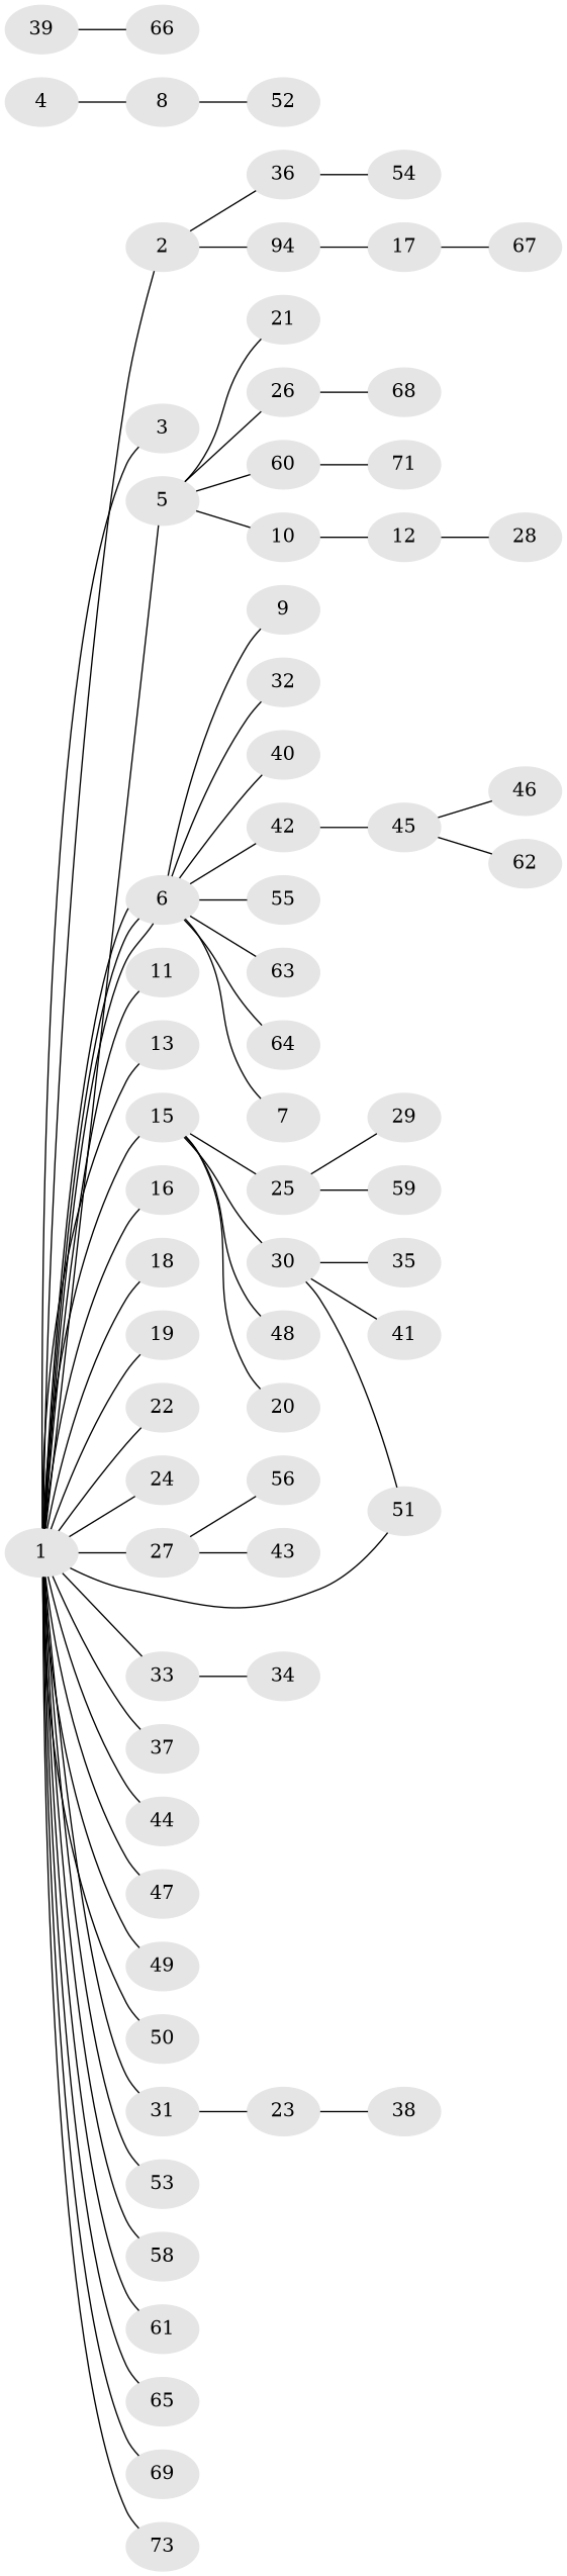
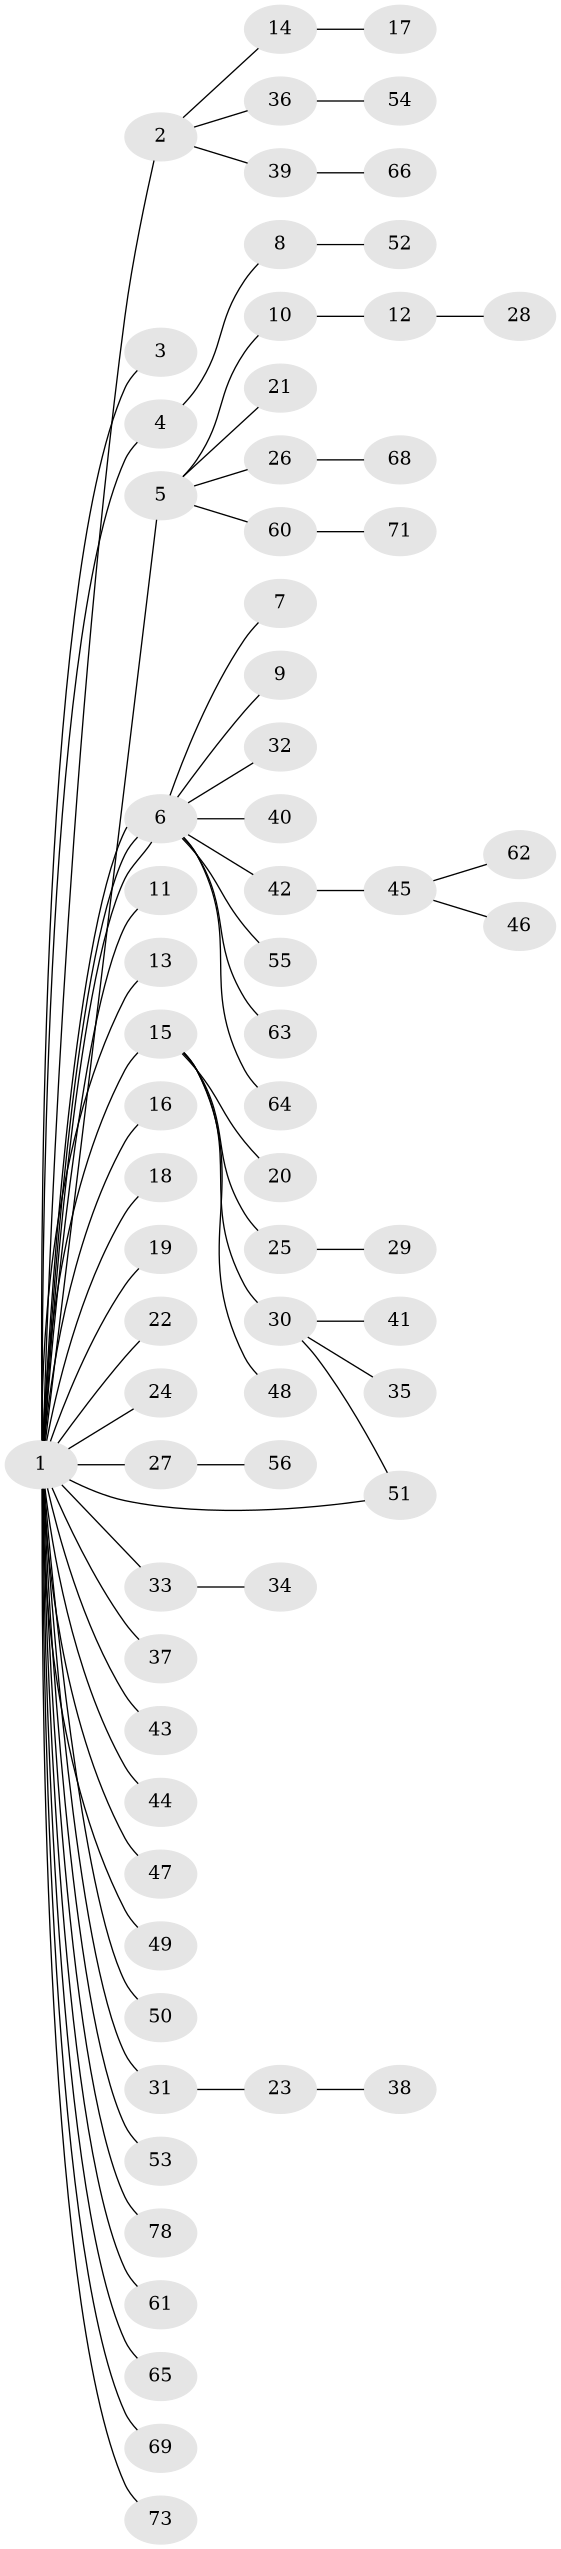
  graph {
    rankdir=LR
    node [color=gray90 style=filled]
    1
    2
    3
    4
    5
    6
    11
    13
    15
    16
    18
    19
    22
    24
    27
    31
    33
    37
    43
    44
    47
    49
    50
    51
    53
-   58
+   58 [label=78]
    61
    65
    69
    n30 [label=73]
-   14 [label=94]
+   14
    36
    39
    8
    10
    21
    26
    60
    7
    9
    32
    40
    42
    55
    63
    64
    20
    25
    30
    48
    23
    38
    56
    34
    17
    54
    66
    52
    12
    68
    71
    45
    28
-   67
    29
-   59
    35
    41
    46
    62
    1 -- 2
    1 -- 3
+   1 -- 4
    1 -- 5
    1 -- 6
    1 -- 6
    1 -- 6
    1 -- 11
    1 -- 13
    1 -- 15
    1 -- 16
    1 -- 18
    1 -- 19
    1 -- 22
    1 -- 24
    1 -- 27
    1 -- 31
    1 -- 33
    1 -- 37
-   27 -- 43
+   1 -- 43
    1 -- 44
    1 -- 47
    1 -- 49
    1 -- 50
    1 -- 51
    1 -- 53
    1 -- 58
    1 -- 61
    1 -- 65
    1 -- 69
    1 -- n30
    2 -- 14
    2 -- 36
+   2 -- 39
    4 -- 8
    5 -- 10
    5 -- 21
    5 -- 26
    5 -- 60
    6 -- 7
    6 -- 9
    6 -- 32
    6 -- 40
    6 -- 42
    6 -- 55
    6 -- 63
    6 -- 64
    15 -- 20
    15 -- 25
    15 -- 30
    15 -- 48
    27 -- 56
    31 -- 23
    33 -- 34
    14 -- 17
    36 -- 54
    39 -- 66
    8 -- 52
    10 -- 12
    26 -- 68
    60 -- 71
    42 -- 45
    25 -- 29
-   25 -- 59
    30 -- 51
    30 -- 35
    30 -- 41
    23 -- 38
-   17 -- 67
    12 -- 28
    45 -- 46
    45 -- 62
  }
